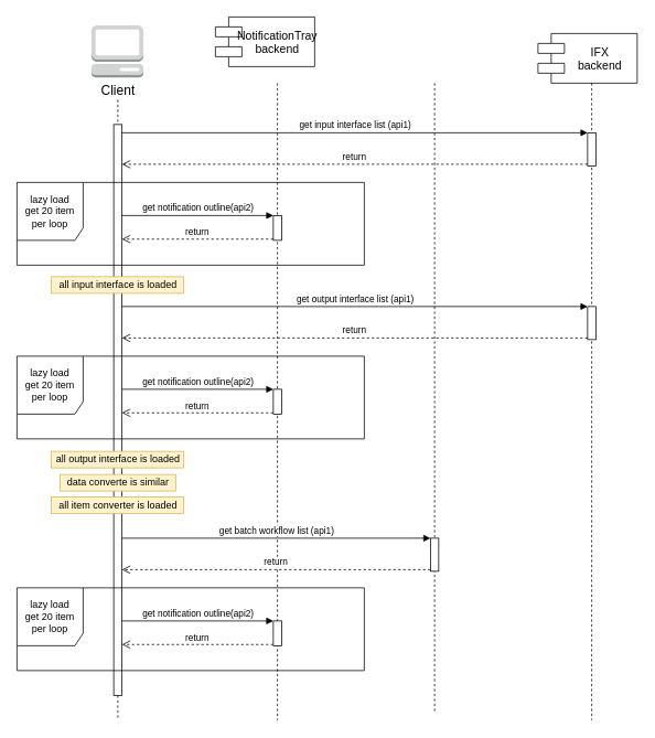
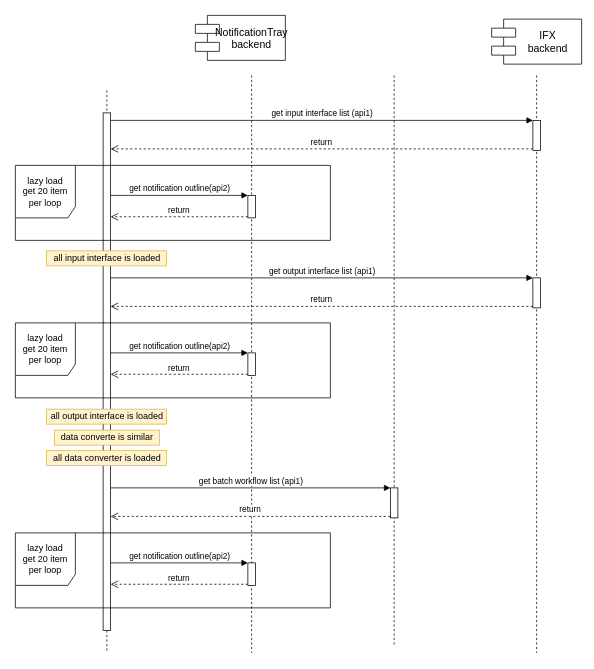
  <mxCell id="0" />
  <mxCell id="1" parent="0" />
- <mxCell id="2" value="Client" style="outlineConnect=0;dashed=0;verticalLabelPosition=bottom;verticalAlign=top;align=center;html=1;shape=mxgraph.aws3.management_console;fillColor=#D2D3D3;gradientColor=none;fontSize=16;" parent="1" vertex="1"><mxGeometry x="110" y="30" width="63" height="63" as="geometry" /></mxCell>
  <mxCell id="3" value="" style="line;strokeWidth=1;direction=south;html=1;fillColor=none;fontSize=14;align=center;dashed=1;" parent="1" vertex="1"><mxGeometry x="137" y="120" width="10" height="750" as="geometry" /></mxCell>
  <mxCell id="4" value="NotificationTray&#10;backend" style="shape=component;align=center;spacingLeft=30;fontSize=14;" parent="1" vertex="1"><mxGeometry x="260" y="20" width="120" height="60" as="geometry" /></mxCell>
  <mxCell id="5" value="" style="line;strokeWidth=1;direction=south;html=1;fillColor=none;fontSize=14;align=center;dashed=1;" parent="1" vertex="1"><mxGeometry x="330" y="100" width="10" height="770" as="geometry" /></mxCell>
  <mxCell id="6" value="" style="line;strokeWidth=1;direction=south;html=1;fillColor=none;fontSize=14;align=center;dashed=1;" parent="1" vertex="1"><mxGeometry x="520" y="100" width="10" height="760" as="geometry" /></mxCell>
- <mxCell id="7" value="IFX&#10;backend" style="shape=component;align=center;spacingLeft=30;fontSize=14;" parent="1" vertex="1"><mxGeometry x="650" y="40" width="120" height="60" as="geometry" /></mxCell>
+ <mxCell id="7" value="IFX&#10;backend" style="shape=component;align=center;spacingLeft=30;fontSize=14;" parent="1" vertex="1"><mxGeometry x="655" y="25" width="120" height="60" as="geometry" /></mxCell>
  <mxCell id="8" value="" style="line;strokeWidth=1;direction=south;html=1;fillColor=none;fontSize=14;align=center;dashed=1;" parent="1" vertex="1"><mxGeometry x="710" y="100" width="10" height="770" as="geometry" /></mxCell>
  <mxCell id="9" value="" style="html=1;points=[];perimeter=orthogonalPerimeter;" parent="1" vertex="1"><mxGeometry x="137" y="150" width="10" height="690" as="geometry" /></mxCell>
  <mxCell id="10" value="" style="html=1;points=[];perimeter=orthogonalPerimeter;" parent="1" vertex="1"><mxGeometry x="710" y="160" width="10" height="40" as="geometry" /></mxCell>
  <mxCell id="11" value="get input interface list (api1)" style="html=1;verticalAlign=bottom;endArrow=block;entryX=0;entryY=0;" parent="1" source="9" target="10" edge="1"><mxGeometry relative="1" as="geometry"><mxPoint x="640" y="160" as="sourcePoint" /></mxGeometry></mxCell>
  <mxCell id="12" value="return" style="html=1;verticalAlign=bottom;endArrow=open;dashed=1;endSize=8;exitX=0;exitY=0.95;" parent="1" source="10" target="9" edge="1"><mxGeometry relative="1" as="geometry"><mxPoint x="640" y="236" as="targetPoint" /></mxGeometry></mxCell>
  <mxCell id="13" value="" style="html=1;points=[];perimeter=orthogonalPerimeter;" parent="1" vertex="1"><mxGeometry x="330" y="260" width="10" height="30" as="geometry" /></mxCell>
  <mxCell id="14" value="get notification outline(api2)" style="html=1;verticalAlign=bottom;endArrow=block;entryX=0;entryY=0;" parent="1" source="9" target="13" edge="1"><mxGeometry relative="1" as="geometry"><mxPoint x="260" y="240" as="sourcePoint" /></mxGeometry></mxCell>
  <mxCell id="15" value="return" style="html=1;verticalAlign=bottom;endArrow=open;dashed=1;endSize=8;exitX=0;exitY=0.95;" parent="1" source="13" target="9" edge="1"><mxGeometry relative="1" as="geometry"><mxPoint x="260" y="316" as="targetPoint" /></mxGeometry></mxCell>
  <mxCell id="16" value="lazy load&lt;br&gt;get 20 item per loop" style="shape=umlFrame;whiteSpace=wrap;html=1;width=80;height=70;" parent="1" vertex="1"><mxGeometry x="20" y="220" width="420" height="100" as="geometry" /></mxCell>
  <mxCell id="17" value="all input interface is loaded" style="text;html=1;align=center;verticalAlign=middle;resizable=0;points=[];autosize=1;fillColor=#fff2cc;strokeColor=#d6b656;" parent="1" vertex="1"><mxGeometry x="61.5" y="334" width="160" height="20" as="geometry" /></mxCell>
  <mxCell id="18" value="" style="html=1;points=[];perimeter=orthogonalPerimeter;" parent="1" vertex="1"><mxGeometry x="710" y="370" width="10" height="40" as="geometry" /></mxCell>
  <mxCell id="19" value="get output interface list (api1)" style="html=1;verticalAlign=bottom;endArrow=block;entryX=0;entryY=0;" parent="1" target="18" edge="1"><mxGeometry relative="1" as="geometry"><mxPoint x="147" y="370" as="sourcePoint" /></mxGeometry></mxCell>
  <mxCell id="20" value="return" style="html=1;verticalAlign=bottom;endArrow=open;dashed=1;endSize=8;exitX=0;exitY=0.95;" parent="1" source="18" edge="1"><mxGeometry relative="1" as="geometry"><mxPoint x="147" y="408" as="targetPoint" /></mxGeometry></mxCell>
  <mxCell id="21" value="" style="html=1;points=[];perimeter=orthogonalPerimeter;" parent="1" vertex="1"><mxGeometry x="330" y="470" width="10" height="30" as="geometry" /></mxCell>
  <mxCell id="22" value="get notification outline(api2)" style="html=1;verticalAlign=bottom;endArrow=block;entryX=0;entryY=0;" parent="1" target="21" edge="1"><mxGeometry relative="1" as="geometry"><mxPoint x="147" y="470" as="sourcePoint" /></mxGeometry></mxCell>
  <mxCell id="23" value="return" style="html=1;verticalAlign=bottom;endArrow=open;dashed=1;endSize=8;exitX=0;exitY=0.95;" parent="1" source="21" edge="1"><mxGeometry relative="1" as="geometry"><mxPoint x="147" y="498.5" as="targetPoint" /></mxGeometry></mxCell>
  <mxCell id="24" value="lazy load&lt;br&gt;get 20 item per loop" style="shape=umlFrame;whiteSpace=wrap;html=1;width=80;height=70;" parent="1" vertex="1"><mxGeometry x="20" y="430" width="420" height="100" as="geometry" /></mxCell>
  <mxCell id="25" value="all output interface is loaded" style="text;html=1;align=center;verticalAlign=middle;resizable=0;points=[];autosize=1;fillColor=#fff2cc;strokeColor=#d6b656;" parent="1" vertex="1"><mxGeometry x="61.5" y="545" width="160" height="20" as="geometry" /></mxCell>
  <mxCell id="26" value="data converte is similar" style="text;html=1;align=center;verticalAlign=middle;resizable=0;points=[];autosize=1;fillColor=#fff2cc;strokeColor=#d6b656;" parent="1" vertex="1"><mxGeometry x="72" y="573" width="140" height="20" as="geometry" /></mxCell>
- <mxCell id="27" value="all item converter is loaded" style="text;html=1;align=center;verticalAlign=middle;resizable=0;points=[];autosize=1;fillColor=#fff2cc;strokeColor=#d6b656;" parent="1" vertex="1"><mxGeometry x="61.5" y="600" width="160" height="20" as="geometry" /></mxCell>
+ <mxCell id="27" value="all data converter is loaded" style="text;html=1;align=center;verticalAlign=middle;resizable=0;points=[];autosize=1;fillColor=#fff2cc;strokeColor=#d6b656;" parent="1" vertex="1"><mxGeometry x="61.5" y="600" width="160" height="20" as="geometry" /></mxCell>
  <mxCell id="28" value="" style="html=1;points=[];perimeter=orthogonalPerimeter;" parent="1" vertex="1"><mxGeometry x="520" y="650" width="10" height="40" as="geometry" /></mxCell>
  <mxCell id="29" value="get batch workflow list (api1)" style="html=1;verticalAlign=bottom;endArrow=block;entryX=0;entryY=0;" parent="1" target="28" edge="1"><mxGeometry relative="1" as="geometry"><mxPoint x="147" y="650" as="sourcePoint" /></mxGeometry></mxCell>
  <mxCell id="30" value="return" style="html=1;verticalAlign=bottom;endArrow=open;dashed=1;endSize=8;exitX=0;exitY=0.95;" parent="1" source="28" edge="1"><mxGeometry relative="1" as="geometry"><mxPoint x="147" y="688" as="targetPoint" /></mxGeometry></mxCell>
  <mxCell id="31" value="" style="html=1;points=[];perimeter=orthogonalPerimeter;" parent="1" vertex="1"><mxGeometry x="330" y="750" width="10" height="30" as="geometry" /></mxCell>
  <mxCell id="32" value="get notification outline(api2)" style="html=1;verticalAlign=bottom;endArrow=block;entryX=0;entryY=0;" parent="1" target="31" edge="1"><mxGeometry relative="1" as="geometry"><mxPoint x="147" y="750" as="sourcePoint" /></mxGeometry></mxCell>
  <mxCell id="33" value="return" style="html=1;verticalAlign=bottom;endArrow=open;dashed=1;endSize=8;exitX=0;exitY=0.95;" parent="1" source="31" edge="1"><mxGeometry relative="1" as="geometry"><mxPoint x="147" y="778.5" as="targetPoint" /></mxGeometry></mxCell>
  <mxCell id="34" value="lazy load&lt;br&gt;get 20 item per loop" style="shape=umlFrame;whiteSpace=wrap;html=1;width=80;height=70;" parent="1" vertex="1"><mxGeometry x="20" y="710" width="420" height="100" as="geometry" /></mxCell>
